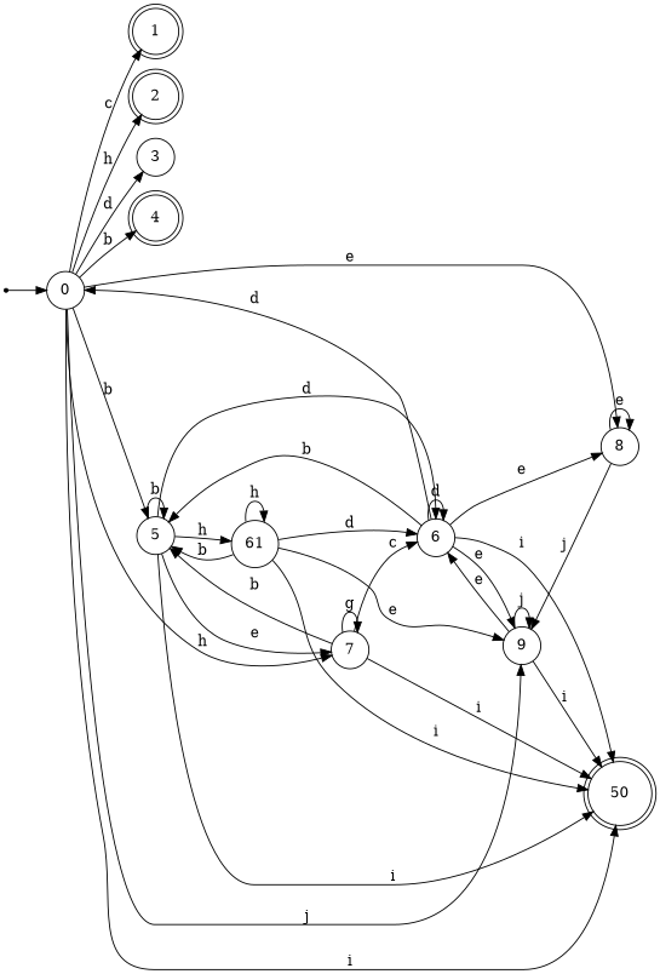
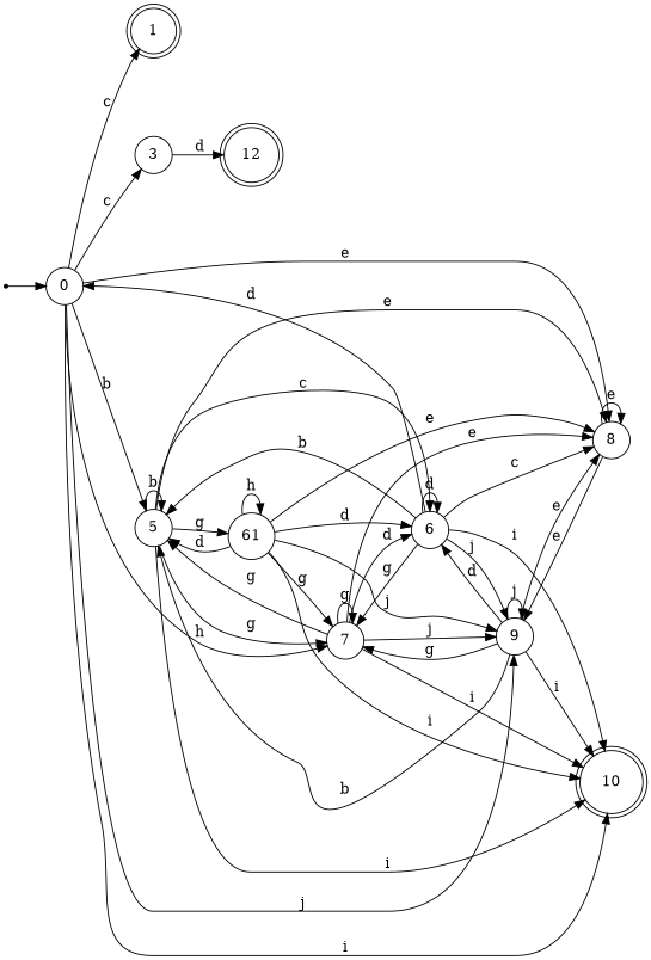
  digraph {
    rankdir=LR
    node [shape=circle]
    dummy0 [shape=point]
    0
    1 [shape=doublecircle]
-   2 [shape=doublecircle]
    3
-   4 [shape=doublecircle]
    5
    7
    8
    9
-   10 [shape=doublecircle label=50]
+   10 [shape=doublecircle]
+   12 [shape=doublecircle]
    6
    n14 [label=61]
    dummy0 -> 0
    0 -> 1 [label=c]
-   0 -> 2 [label=h]
-   0 -> 3 [label=d]
-   0 -> 4 [label=b]
+   0 -> 3 [label=c]
    0 -> 5 [label=b]
    0 -> 7 [label=h]
    0 -> 8 [label=e]
    0 -> 9 [label=j]
    0 -> 10 [label=i]
+   3 -> 12 [label=d]
    5 -> 5 [label=b]
-   5 -> 7 [label=e]
+   5 -> 7 [label=g]
+   5 -> 8 [label=e]
    5 -> 10 [label=i]
-   5 -> 6 [label=d]
-   5 -> n14 [label=h]
-   7 -> 5 [label=b]
+   5 -> 6 [label=c]
+   5 -> n14 [label=g]
+   7 -> 5 [label=g]
    7 -> 7 [label=g]
+   7 -> 8 [label=e]
+   7 -> 9 [label=j]
    7 -> 10 [label=i]
-   7 -> 6 [label=c]
+   7 -> 6 [label=d]
    8 -> 8 [label=e]
-   8 -> 9 [label=j]
+   8 -> 9 [label=e]
+   9 -> 5 [label=b]
+   9 -> 7 [label=g]
+   9 -> 8 [label=e]
    9 -> 9 [label=j]
    9 -> 10 [label=i]
-   9 -> 6 [label=e]
+   9 -> 6 [label=d]
    6 -> 0 [label=d]
    6 -> 5 [label=b]
-   6 -> 8 [label=e]
-   6 -> 9 [label=e]
+   6 -> 7 [label=g]
+   6 -> 8 [label=c]
+   6 -> 9 [label=j]
    6 -> 10 [label=i]
    6 -> 6 [label=d]
-   n14 -> 5 [label=b]
-   n14 -> 9 [label=e]
+   n14 -> 5 [label=d]
+   n14 -> 7 [label=g]
+   n14 -> 8 [label=e]
+   n14 -> 9 [label=j]
    n14 -> 10 [label=i]
    n14 -> 6 [label=d]
    n14 -> n14 [label=h]
  }
